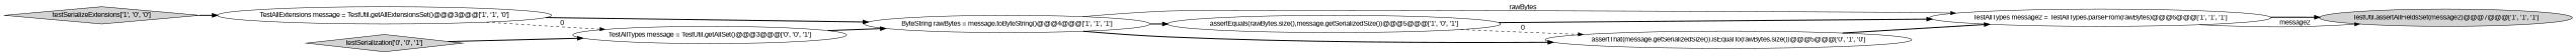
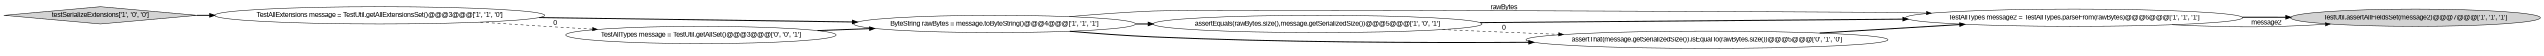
  digraph {
    fontname="Liberation Sans"
    rankdir=LR
    node [fillcolor=white fontname="Liberation Sans" shape=ellipse style=filled]
    edge [fontname="Liberation Sans" style=bold]
    n1 [fillcolor=lightgray label="TestUtil.assertAllFieldsSet(message2)@@@7@@@['1', '1', '1']"]
    n2 [label="TestAllTypes message = TestUtil.getAllSet()@@@3@@@['0', '0', '1']"]
    n3 [label="ByteString rawBytes = message.toByteString()@@@4@@@['1', '1', '1']"]
    n4 [label="TestAllTypes message2 = TestAllTypes.parseFrom(rawBytes)@@@6@@@['1', '1', '1']"]
    n5 [label="assertEquals(rawBytes.size(),message.getSerializedSize())@@@5@@@['1', '0', '1']"]
    n6 [label="assertThat(message.getSerializedSize()).isEqualTo(rawBytes.size())@@@5@@@['0', '1', '0']"]
    n7 [fillcolor=lightgray label="testSerializeExtensions['1', '0', '0']" shape=diamond]
    n8 [label="TestAllExtensions message = TestUtil.getAllExtensionsSet()@@@3@@@['1', '1', '0']"]
-   n9 [fillcolor=lightgray label="testSerialization['0', '0', '1']" shape=diamond]
    n2 -> n3
    n3 -> n4 [label=rawBytes style=solid]
    n3 -> n5
    n3 -> n6
    n4 -> n1
    n4 -> n1 [label=message2 style=solid]
    n5 -> n4
    n5 -> n6 [label=0 style=dashed]
    n6 -> n4
    n7 -> n8
    n8 -> n2 [label=0 style=dashed]
    n8 -> n3
-   n9 -> n2
  }
